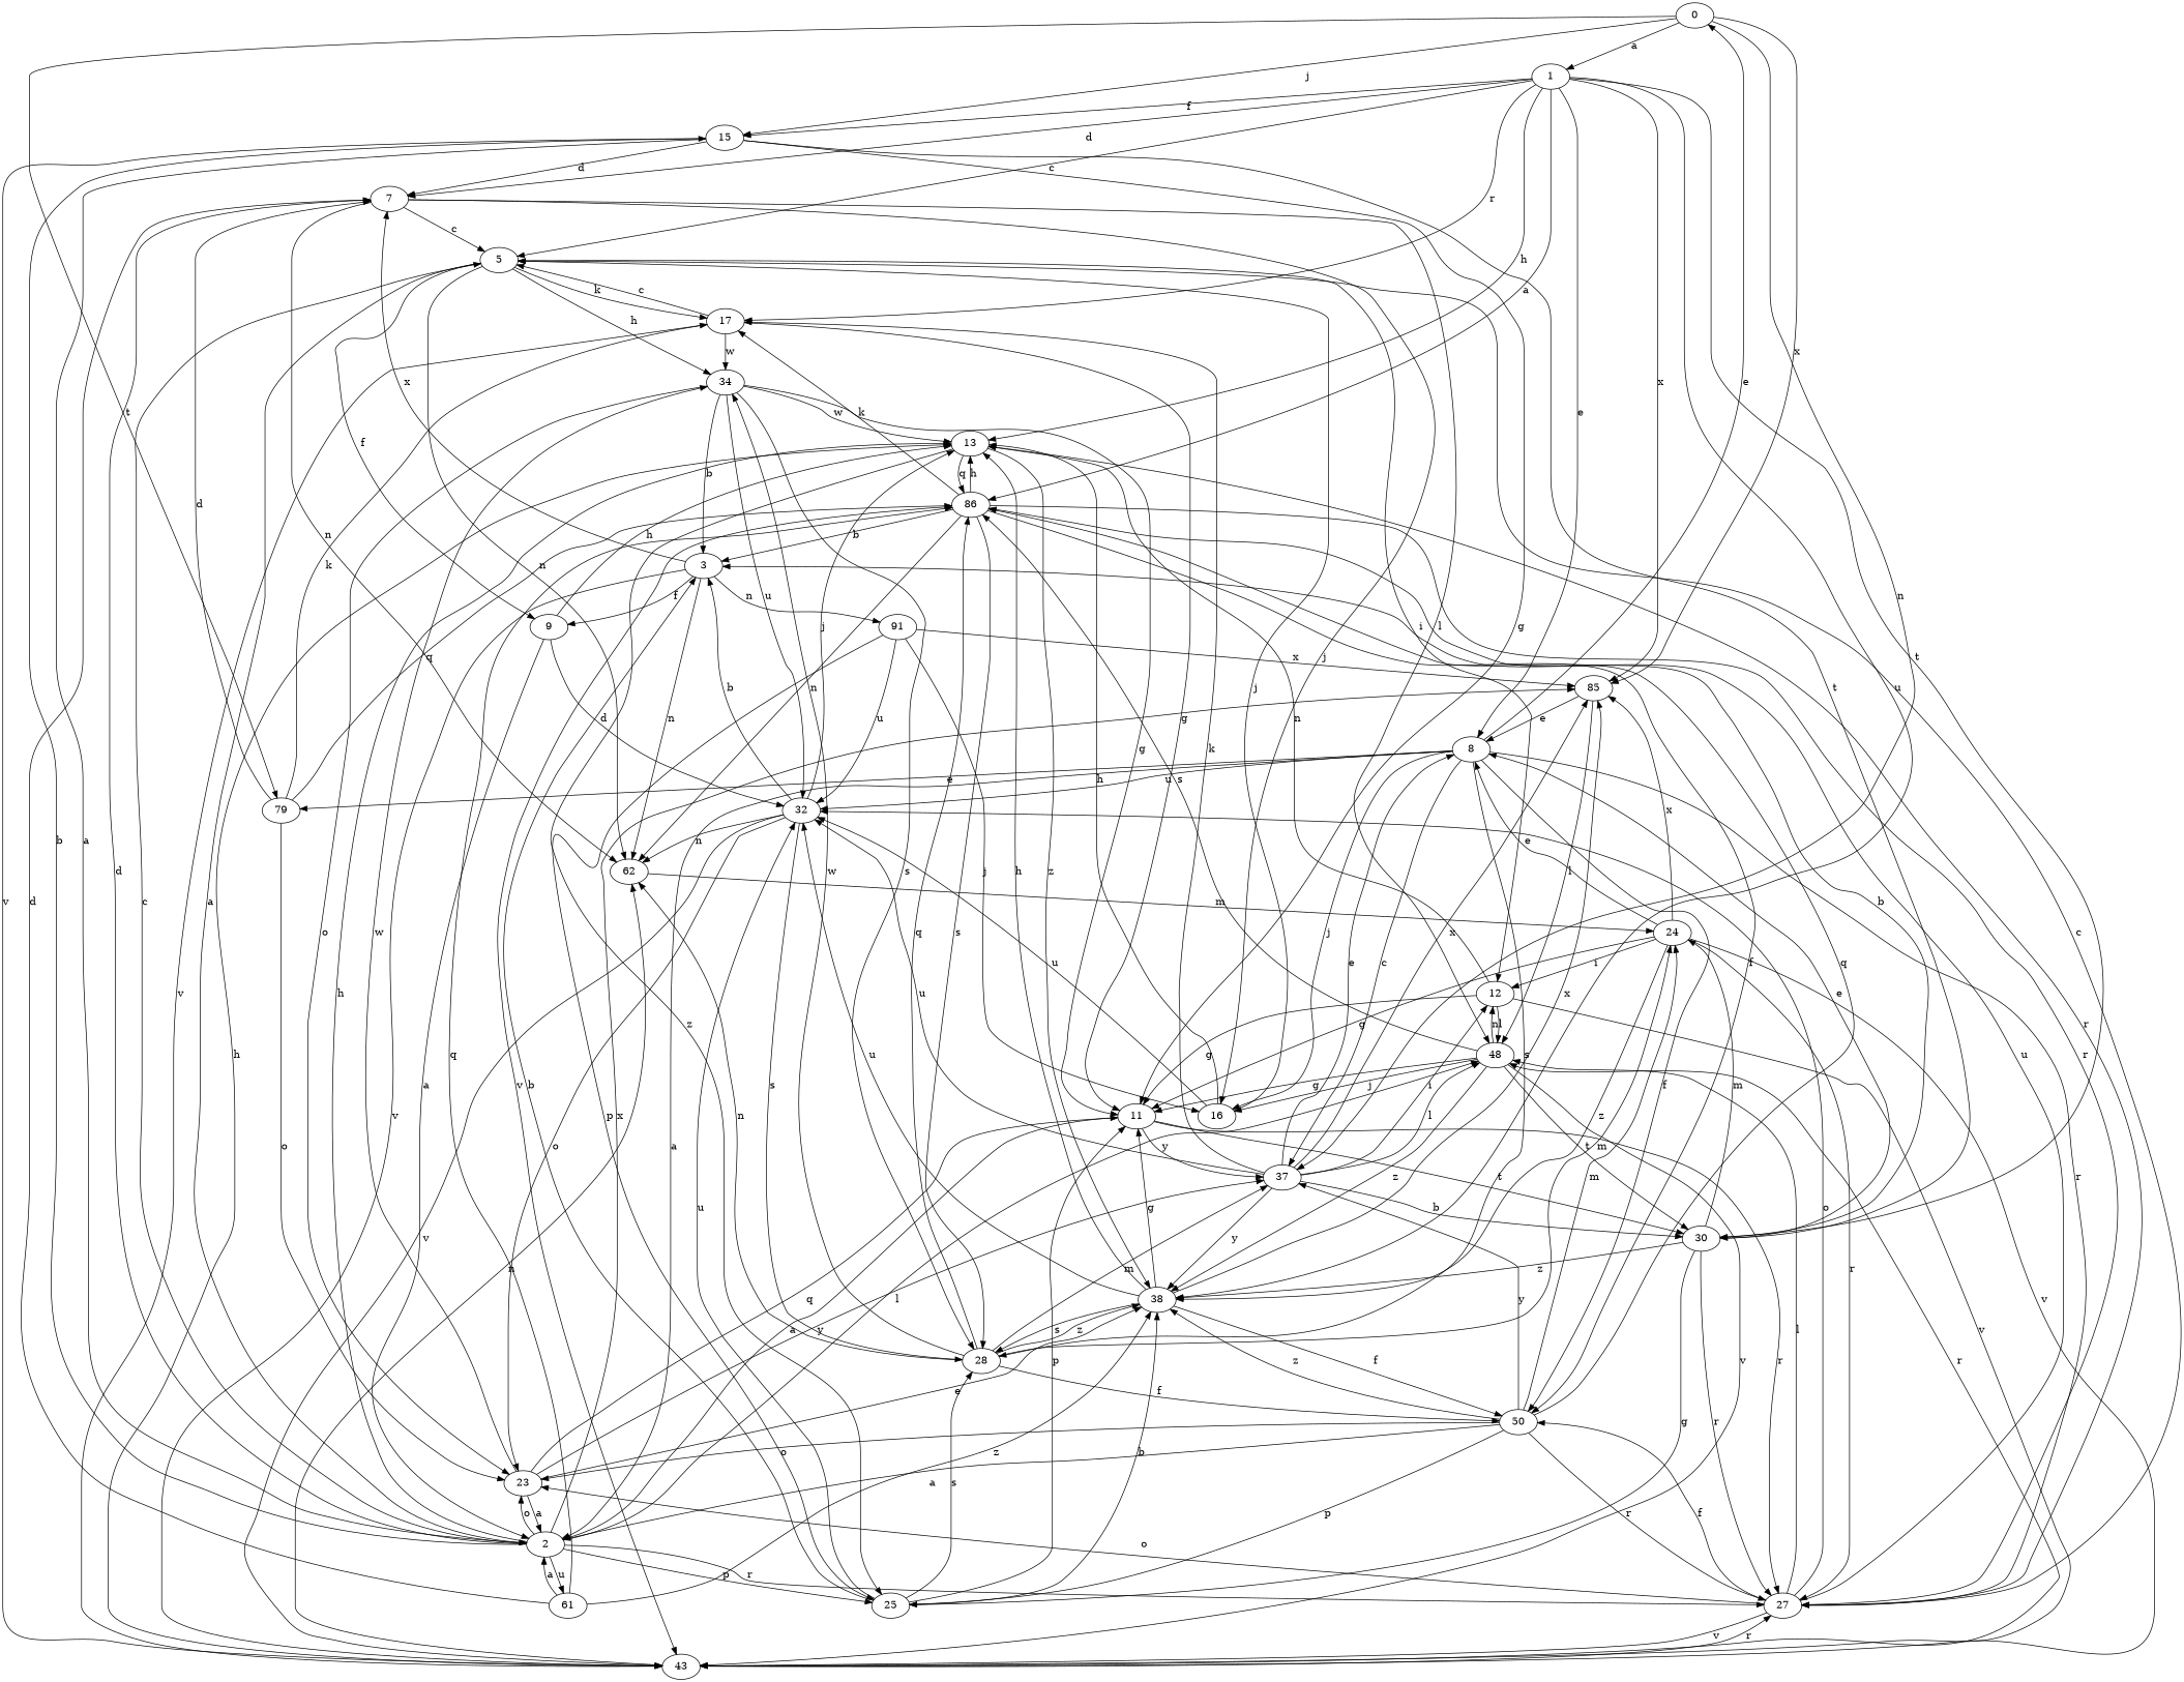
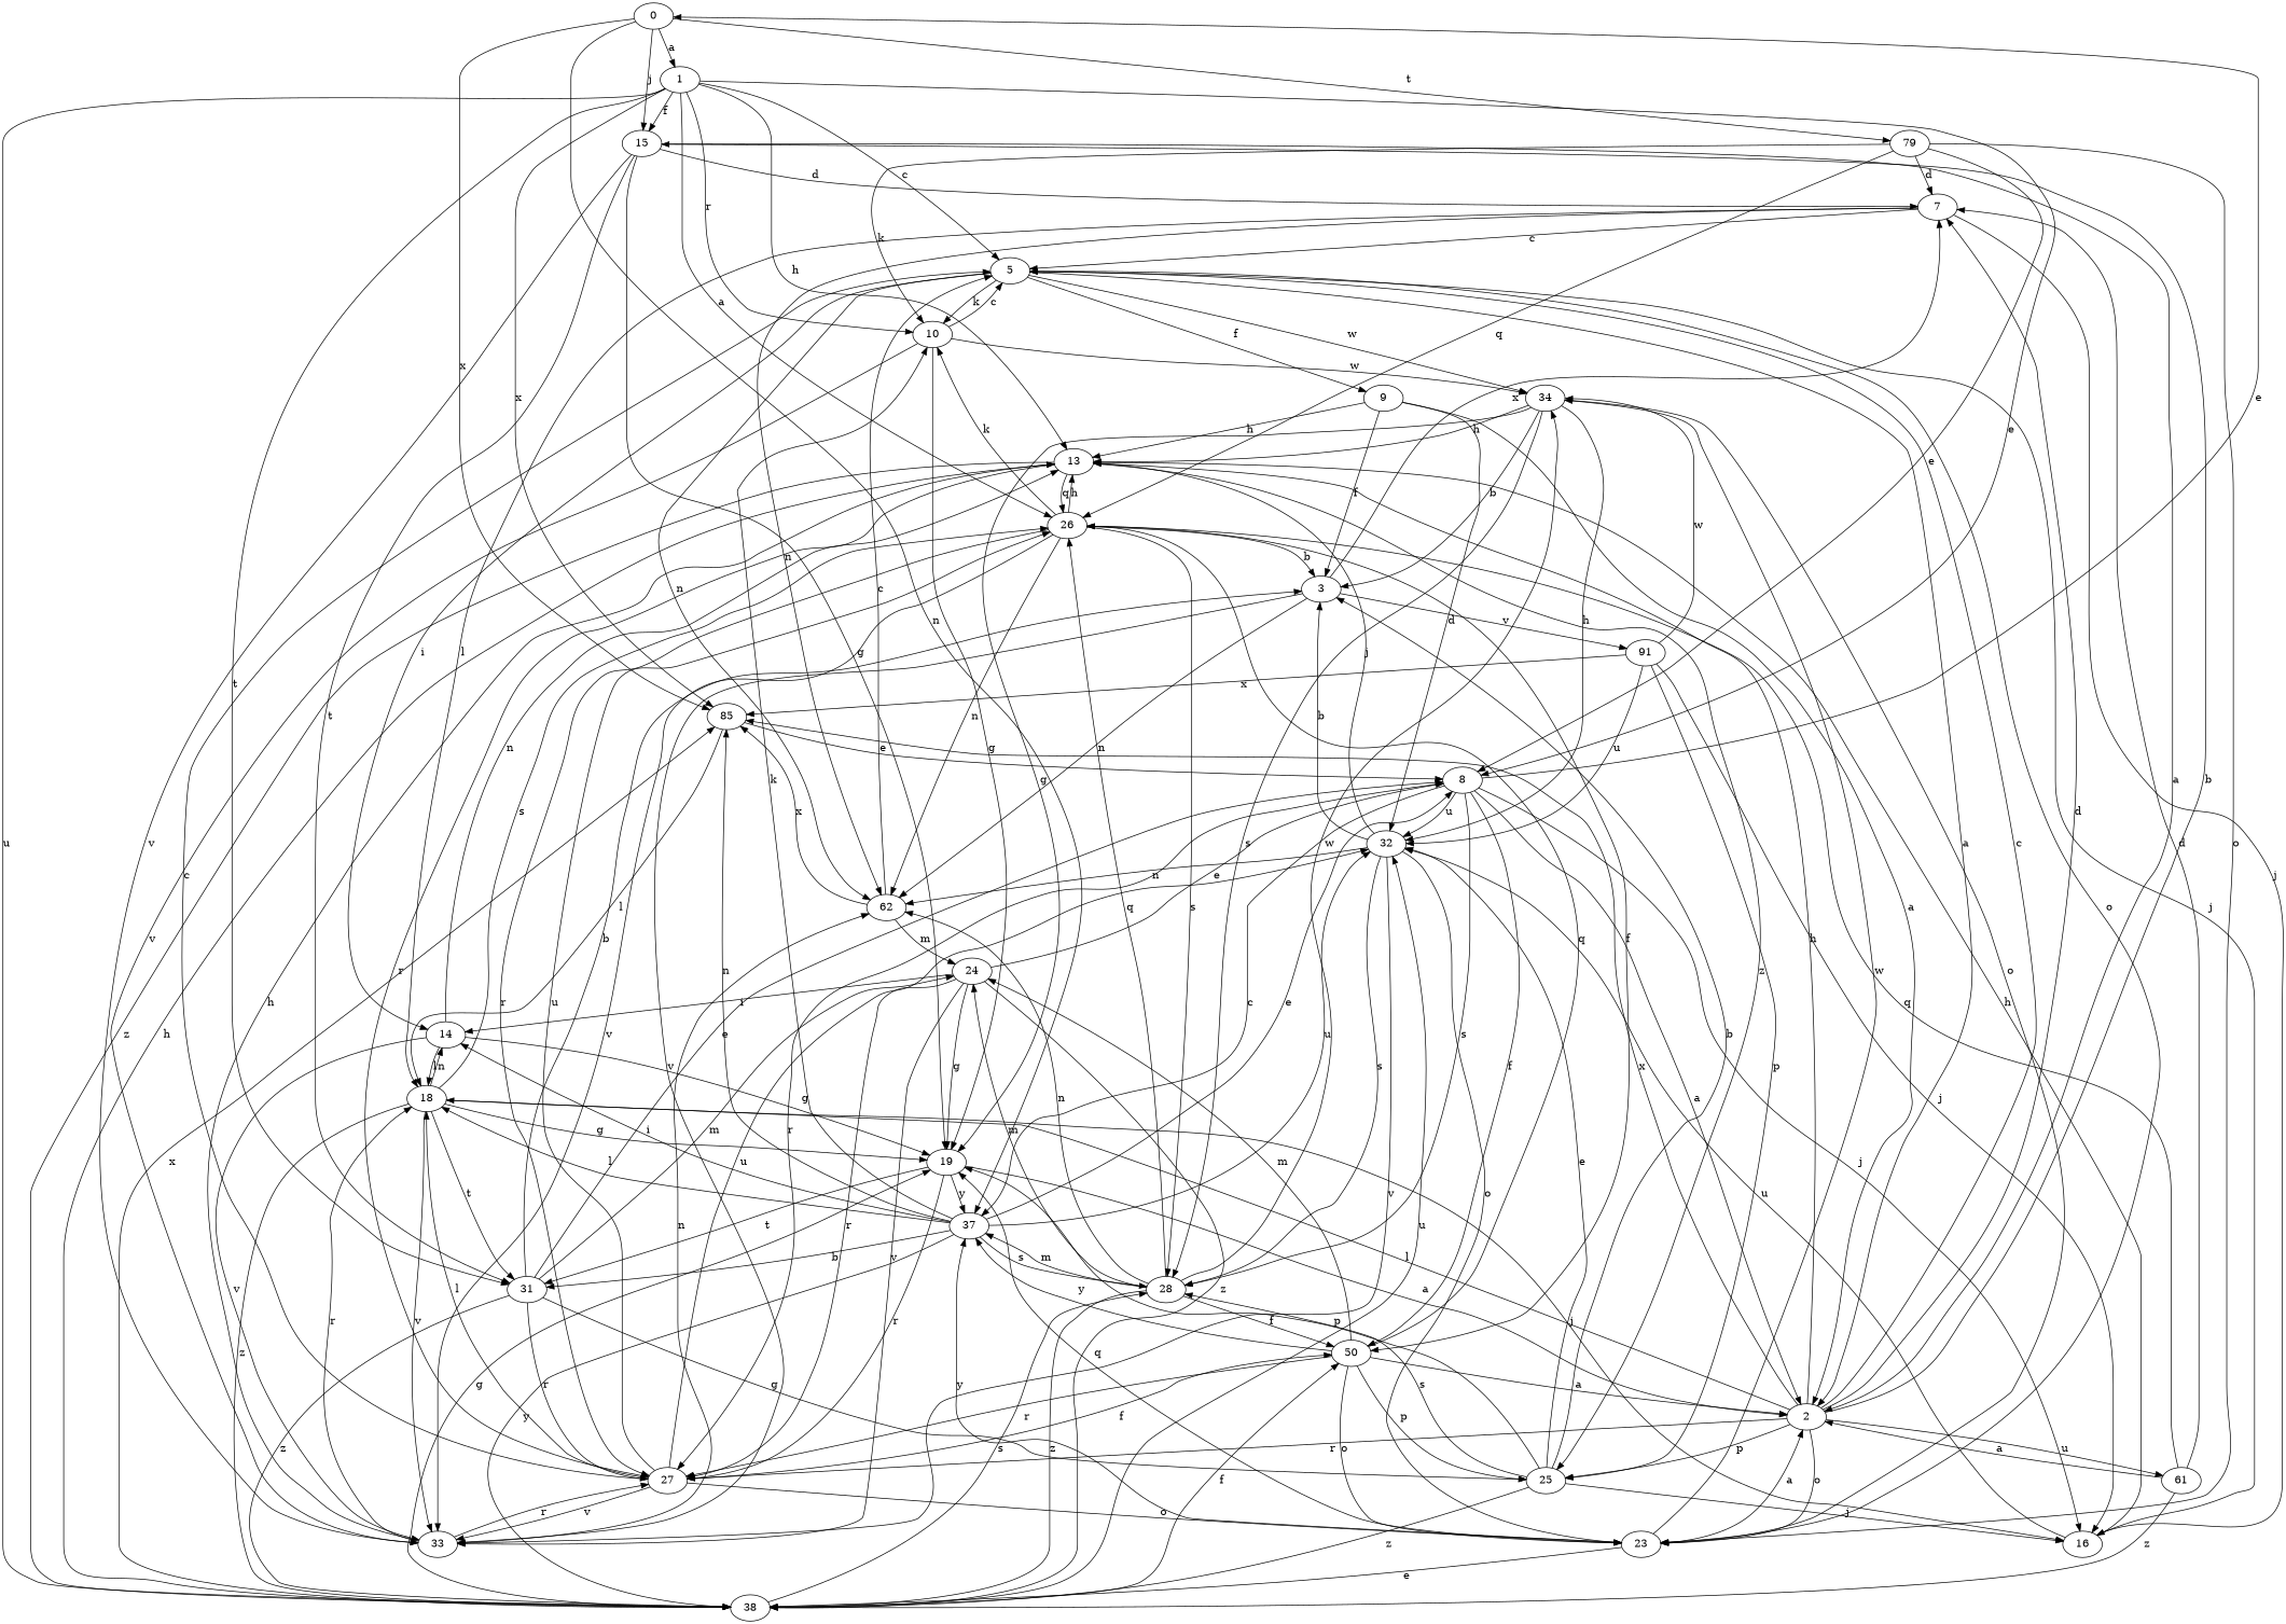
  strict digraph {
    fontname="DejaVu Serif"
    node [fontname="DejaVu Serif"]
    edge [fontname="DejaVu Serif"]
    0
    1
    15
    n4 [label=79]
    n5 [label=85]
    37
    8
    5
    7
    13
-   17
-   26 [label=86]
-   30
+   17 [label=10]
+   26
+   30 [label=31]
    38
    2
    27
    16
    n18 [label=50]
    28
    32
-   33 [label=43]
-   11
+   33
+   11 [label=19]
    23
-   18 [label=48]
-   14 [label=12]
+   18
+   14
    9
    n27 [label=62]
    34
    25
    3
    n31 [label=24]
    n32 [label=61]
    n33 [label=91]
    0 -> 1 [label=a]
    0 -> 15 [label=j]
    0 -> n4 [label=t]
    0 -> n5 [label=x]
    0 -> 37 [label=n]
    1 -> 15 [label=f]
    1 -> n5 [label=x]
    1 -> 8 [label=e]
    1 -> 5 [label=c]
-   1 -> 7 [label=d]
    1 -> 13 [label=h]
    1 -> 17 [label=r]
    1 -> 26 [label=a]
    1 -> 30 [label=t]
    1 -> 38 [label=u]
    15 -> 7 [label=d]
    15 -> 30 [label=t]
    15 -> 2 [label=a]
    15 -> 33 [label=v]
    15 -> 11 [label=g]
-   8 -> n4 [label=e]
+   n4 -> 8 [label=e]
    n4 -> 7 [label=d]
    n4 -> 17 [label=k]
    n4 -> 26 [label=q]
    n4 -> 23 [label=o]
    n5 -> 8 [label=e]
    n5 -> 18 [label=l]
-   37 -> n5 [label=x]
+   37 -> n5 [label=n]
    37 -> 8 [label=e]
    37 -> 17 [label=k]
    37 -> 30 [label=b]
    37 -> 38 [label=y]
+   37 -> 28 [label=s]
    37 -> 32 [label=u]
    37 -> 18 [label=l]
    37 -> 14 [label=i]
    8 -> 0 [label=e]
    8 -> 37 [label=c]
    8 -> 2 [label=a]
    8 -> 27 [label=r]
    8 -> 16 [label=j]
    8 -> n18 [label=f]
    8 -> 28 [label=s]
    8 -> 32 [label=u]
    5 -> 17 [label=k]
    5 -> 2 [label=a]
+   5 -> 23 [label=o]
    5 -> 14 [label=i]
    5 -> 9 [label=f]
    5 -> n27 [label=n]
-   5 -> 34 [label=h]
+   5 -> 34 [label=w]
    7 -> 5 [label=c]
    7 -> 16 [label=j]
    7 -> 18 [label=l]
    7 -> n27 [label=n]
    13 -> 26 [label=q]
    13 -> 38 [label=z]
    13 -> 27 [label=r]
    13 -> 25 [label=z]
    17 -> 5 [label=c]
    17 -> 33 [label=v]
    17 -> 11 [label=g]
    17 -> 34 [label=w]
    26 -> 13 [label=h]
    26 -> 17 [label=k]
    26 -> 27 [label=r]
    26 -> n18 [label=f]
    26 -> 28 [label=s]
    26 -> 33 [label=v]
    26 -> n27 [label=n]
    26 -> 3 [label=b]
    30 -> 8 [label=e]
    30 -> 38 [label=z]
    30 -> 27 [label=r]
    30 -> 25 [label=g]
    30 -> 3 [label=b]
    30 -> n31 [label=m]
    38 -> n5 [label=x]
    38 -> 13 [label=h]
    38 -> n18 [label=f]
    38 -> 28 [label=s]
    38 -> 32 [label=u]
    38 -> 11 [label=g]
    2 -> 15 [label=b]
    2 -> n5 [label=x]
    2 -> 5 [label=c]
    2 -> 7 [label=d]
    2 -> 13 [label=h]
    2 -> 27 [label=r]
    2 -> 23 [label=o]
    2 -> 18 [label=l]
    2 -> 25 [label=p]
    2 -> n32 [label=u]
    27 -> 5 [label=c]
    27 -> 26 [label=u]
    27 -> n18 [label=f]
-   27 -> 32 [label=o]
+   27 -> 32 [label=u]
    27 -> 33 [label=v]
    27 -> 23 [label=o]
    27 -> 18 [label=l]
    16 -> 5 [label=j]
    16 -> 13 [label=h]
    16 -> 32 [label=u]
    n18 -> 37 [label=y]
    n18 -> 26 [label=q]
-   n18 -> 38 [label=z]
    n18 -> 2 [label=a]
    n18 -> 27 [label=r]
    n18 -> 23 [label=o]
    n18 -> 25 [label=p]
    n18 -> n31 [label=m]
    28 -> 37 [label=m]
    28 -> 26 [label=q]
    28 -> 38 [label=z]
    28 -> n18 [label=f]
    28 -> n27 [label=n]
    28 -> 34 [label=w]
    28 -> n31 [label=m]
    32 -> 13 [label=j]
    32 -> 28 [label=s]
    32 -> 33 [label=v]
    32 -> 23 [label=o]
    32 -> n27 [label=n]
    32 -> 3 [label=b]
    33 -> 13 [label=h]
    33 -> 27 [label=r]
    33 -> 18 [label=r]
    33 -> n27 [label=n]
    11 -> 37 [label=y]
    11 -> 30 [label=t]
    11 -> 2 [label=a]
    11 -> 27 [label=r]
    23 -> 37 [label=y]
    23 -> 38 [label=e]
    23 -> 2 [label=a]
    23 -> 11 [label=q]
    23 -> 34 [label=w]
    18 -> 26 [label=s]
    18 -> 30 [label=t]
    18 -> 38 [label=z]
    18 -> 16 [label=j]
    18 -> 33 [label=v]
    18 -> 11 [label=g]
    18 -> 14 [label=n]
    14 -> 13 [label=n]
    14 -> 33 [label=v]
    14 -> 11 [label=g]
    14 -> 18 [label=l]
    9 -> 13 [label=h]
    9 -> 2 [label=a]
    9 -> 32 [label=d]
+   n27 -> 5 [label=c]
    n27 -> n31 [label=m]
-   34 -> 13 [label=w]
+   34 -> 13 [label=h]
    34 -> 28 [label=s]
-   34 -> 32 [label=u]
+   34 -> 32 [label=h]
    34 -> 11 [label=g]
    34 -> 23 [label=o]
    34 -> 3 [label=b]
-   25 -> 38 [label=b]
+   25 -> 38 [label=z]
+   25 -> 16 [label=j]
    25 -> 28 [label=s]
-   25 -> 32 [label=u]
+   25 -> 32 [label=e]
    25 -> 11 [label=p]
    25 -> 3 [label=b]
    3 -> 7 [label=x]
    3 -> 33 [label=v]
-   3 -> 9 [label=f]
+   9 -> 3 [label=f]
    3 -> n27 [label=n]
-   3 -> n33 [label=n]
-   n31 -> n5 [label=x]
+   3 -> n33 [label=v]
+   n27 -> n5 [label=x]
    n31 -> 8 [label=e]
    n31 -> 38 [label=z]
    n31 -> 27 [label=r]
    n31 -> 33 [label=v]
    n31 -> 11 [label=g]
    n31 -> 14 [label=i]
    n32 -> 7 [label=d]
    n32 -> 26 [label=q]
    n32 -> 38 [label=z]
    n32 -> 2 [label=a]
    n33 -> n5 [label=x]
    n33 -> 16 [label=j]
    n33 -> 32 [label=u]
+   n33 -> 34 [label=w]
    n33 -> 25 [label=p]
  }
